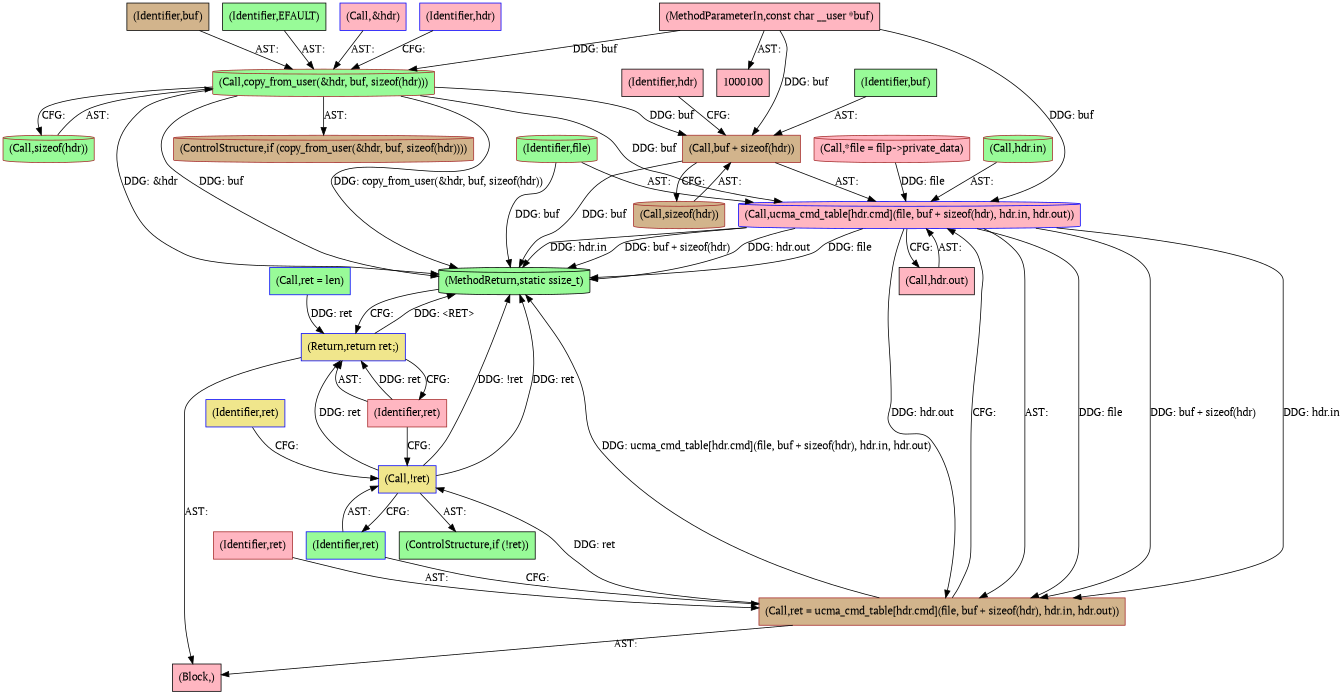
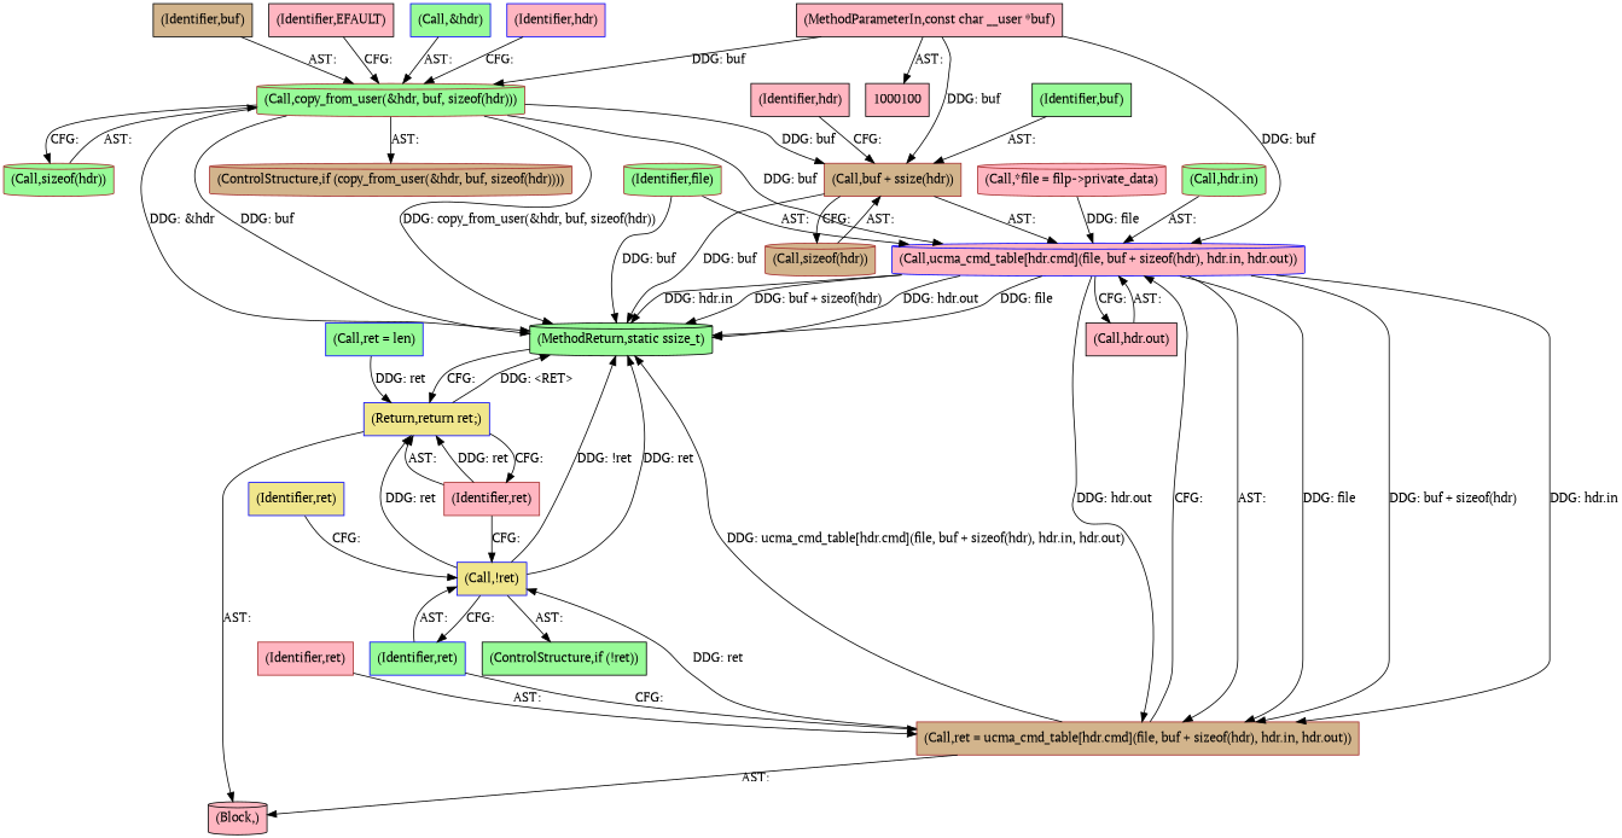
  digraph {
    fontname="PT Serif"
    node [color=brown fillcolor=lightpink fontname="PT Serif" shape=box style=filled]
    edge [fontname="PT Serif"]
    n1 [fillcolor=palegreen label="(Call,copy_from_user(&hdr, buf, sizeof(hdr)))" shape=cylinder]
    n2 [color=blue label="(Call,ucma_cmd_table[hdr.cmd](file, buf + sizeof(hdr), hdr.in, hdr.out))" shape=cylinder]
-   n3 [fillcolor=tan label="(Call,buf + sizeof(hdr))"]
+   n3 [fillcolor=tan label="(Call,buf + ssize(hdr))"]
    n4 [color=black fillcolor=palegreen label="(MethodReturn,static ssize_t)" shape=cylinder]
    n5 [fillcolor=tan label="(ControlStructure,if (copy_from_user(&hdr, buf, sizeof(hdr))))" shape=cylinder]
    n6 [fillcolor=palegreen label="(Call,sizeof(hdr))" shape=cylinder]
    n7 [fillcolor=tan label="(Call,ret = ucma_cmd_table[hdr.cmd](file, buf + sizeof(hdr), hdr.in, hdr.out))"]
    n8 [color=black label="(Call,hdr.out)"]
    n9 [fillcolor=tan label="(Call,sizeof(hdr))" shape=cylinder]
    n10 [color=blue fillcolor=khaki label="(Return,return ret;)"]
    n11 [color=black label="(MethodParameterIn,const char __user *buf)"]
    1000100 [color=black]
    n13 [color=blue fillcolor=khaki label="(Call,!ret)"]
-   n14 [color=black label="(Block,)"]
+   n14 [color=black label="(Block,)" shape=cylinder]
    n15 [color=blue fillcolor=palegreen label="(Identifier,ret)"]
    n16 [color=black fillcolor=palegreen label="(ControlStructure,if (!ret))"]
    n17 [label="(Identifier,ret)"]
    n18 [fillcolor=palegreen label="(Identifier,file)" shape=cylinder]
    n19 [color=blue fillcolor=khaki label="(Identifier,ret)"]
    n20 [color=black fillcolor=palegreen label="(Identifier,buf)"]
    n21 [color=black label="(Identifier,hdr)"]
    n22 [color=blue label="(Identifier,hdr)"]
    n23 [color=black fillcolor=tan label="(Identifier,buf)"]
    n24 [label="(Call,*file = filp->private_data)" shape=cylinder]
    n25 [color=blue fillcolor=palegreen label="(Call,ret = len)"]
    n26 [label="(Identifier,ret)"]
-   n27 [color=black fillcolor=palegreen label="(Identifier,EFAULT)"]
+   n27 [color=black label="(Identifier,EFAULT)"]
    n28 [fillcolor=palegreen label="(Call,hdr.in)" shape=cylinder]
-   n29 [color=blue label="(Call,&hdr)"]
+   n29 [color=blue fillcolor=palegreen label="(Call,&hdr)"]
    n1 -> n2 [label="DDG: buf"]
    n1 -> n3 [label="DDG: buf"]
    n1 -> n4 [label="DDG: &hdr"]
    n1 -> n4 [label="DDG: buf"]
    n1 -> n4 [label="DDG: copy_from_user(&hdr, buf, sizeof(hdr))"]
    n1 -> n5 [label="AST: "]
    n1 -> n6 [label="CFG: "]
    n2 -> n4 [label="DDG: hdr.in"]
    n2 -> n4 [label="DDG: buf + sizeof(hdr)"]
    n2 -> n4 [label="DDG: hdr.out"]
    n2 -> n4 [label="DDG: file"]
    n2 -> n7 [label="AST: "]
    n2 -> n7 [label="DDG: file"]
    n2 -> n7 [label="DDG: buf + sizeof(hdr)"]
    n2 -> n7 [label="DDG: hdr.in"]
    n2 -> n7 [label="DDG: hdr.out"]
    n2 -> n8 [label="CFG: "]
    n3 -> n2 [label="AST: "]
    n3 -> n4 [label="DDG: buf"]
    n3 -> n9 [label="CFG: "]
    n4 -> n10 [label="CFG: "]
    n6 -> n1 [label="AST: "]
    n7 -> n2 [label="CFG: "]
    n7 -> n4 [label="DDG: ucma_cmd_table[hdr.cmd](file, buf + sizeof(hdr), hdr.in, hdr.out)"]
    n7 -> n13 [label="DDG: ret"]
    n7 -> n14 [label="AST: "]
    n8 -> n2 [label="AST: "]
    n9 -> n3 [label="AST: "]
    n10 -> n4 [label="DDG: <RET>"]
    n10 -> n14 [label="AST: "]
    n10 -> n17 [label="CFG: "]
    n11 -> n1 [label="DDG: buf"]
    n11 -> n2 [label="DDG: buf"]
    n11 -> n3 [label="DDG: buf"]
    n11 -> 1000100 [label="AST: "]
    n13 -> n4 [label="DDG: ret"]
    n13 -> n4 [label="DDG: !ret"]
    n13 -> n10 [label="DDG: ret"]
    n13 -> n15 [label="CFG: "]
    n13 -> n16 [label="AST: "]
    n15 -> n7 [label="CFG: "]
    n15 -> n13 [label="AST: "]
    n17 -> n10 [label="AST: "]
    n17 -> n10 [label="DDG: ret"]
    n17 -> n13 [label="CFG: "]
    n18 -> n2 [label="AST: "]
    n18 -> n4 [label="DDG: buf"]
    n19 -> n13 [label="CFG: "]
    n20 -> n3 [label="AST: "]
    n21 -> n3 [label="CFG: "]
    n22 -> n1 [label="CFG: "]
    n23 -> n1 [label="AST: "]
    n24 -> n2 [label="DDG: file"]
    n25 -> n10 [label="DDG: ret"]
    n26 -> n7 [label="AST: "]
-   n27 -> n1 [label="AST: "]
+   n27 -> n1 [label="CFG: "]
    n28 -> n2 [label="AST: "]
    n29 -> n1 [label="AST: "]
  }
